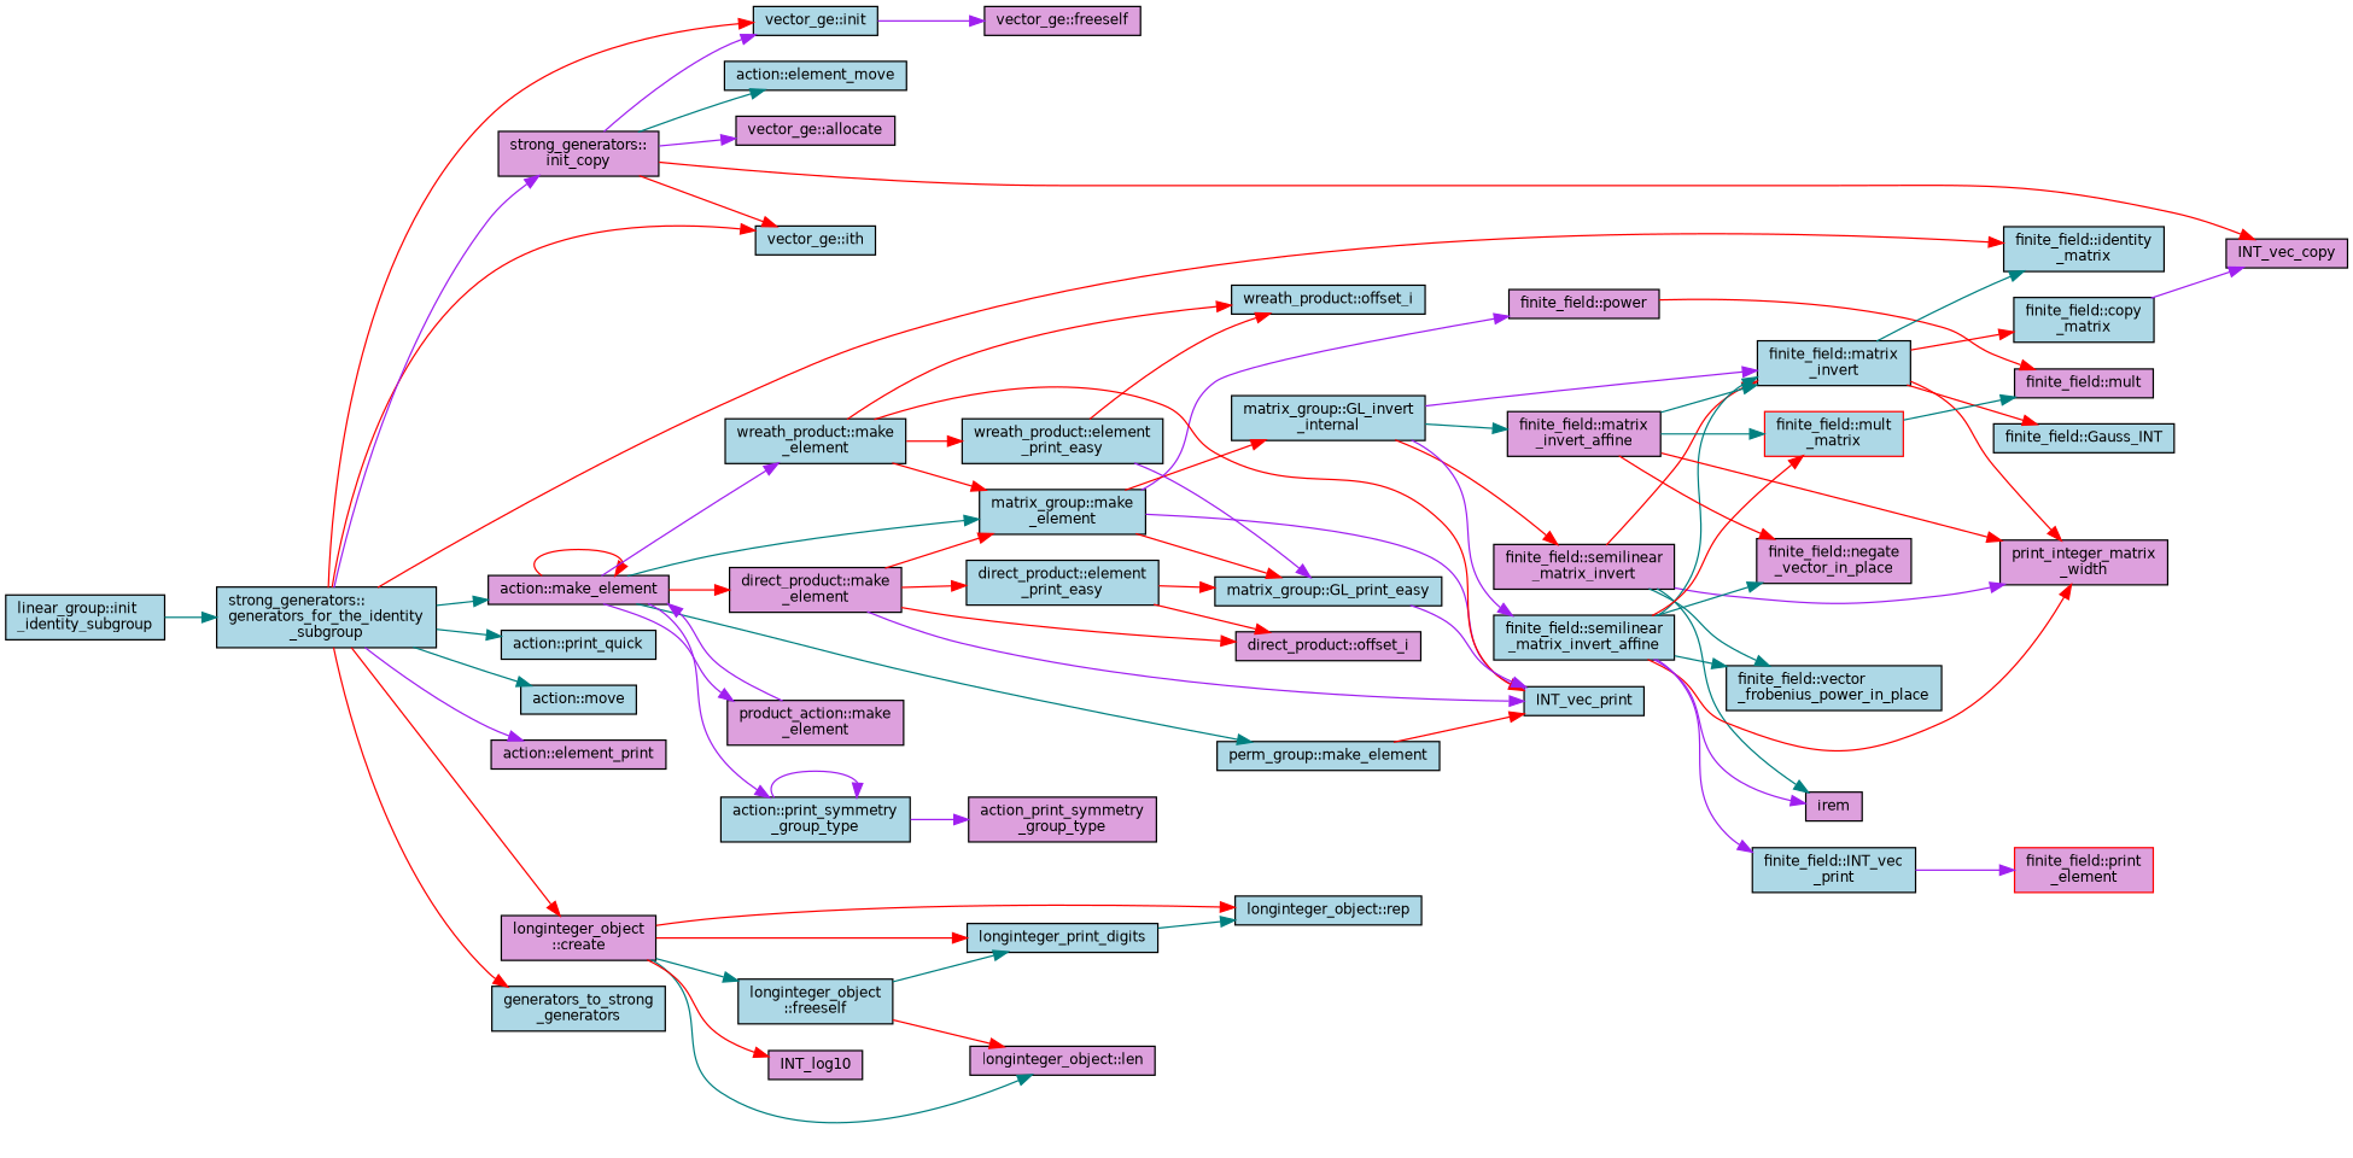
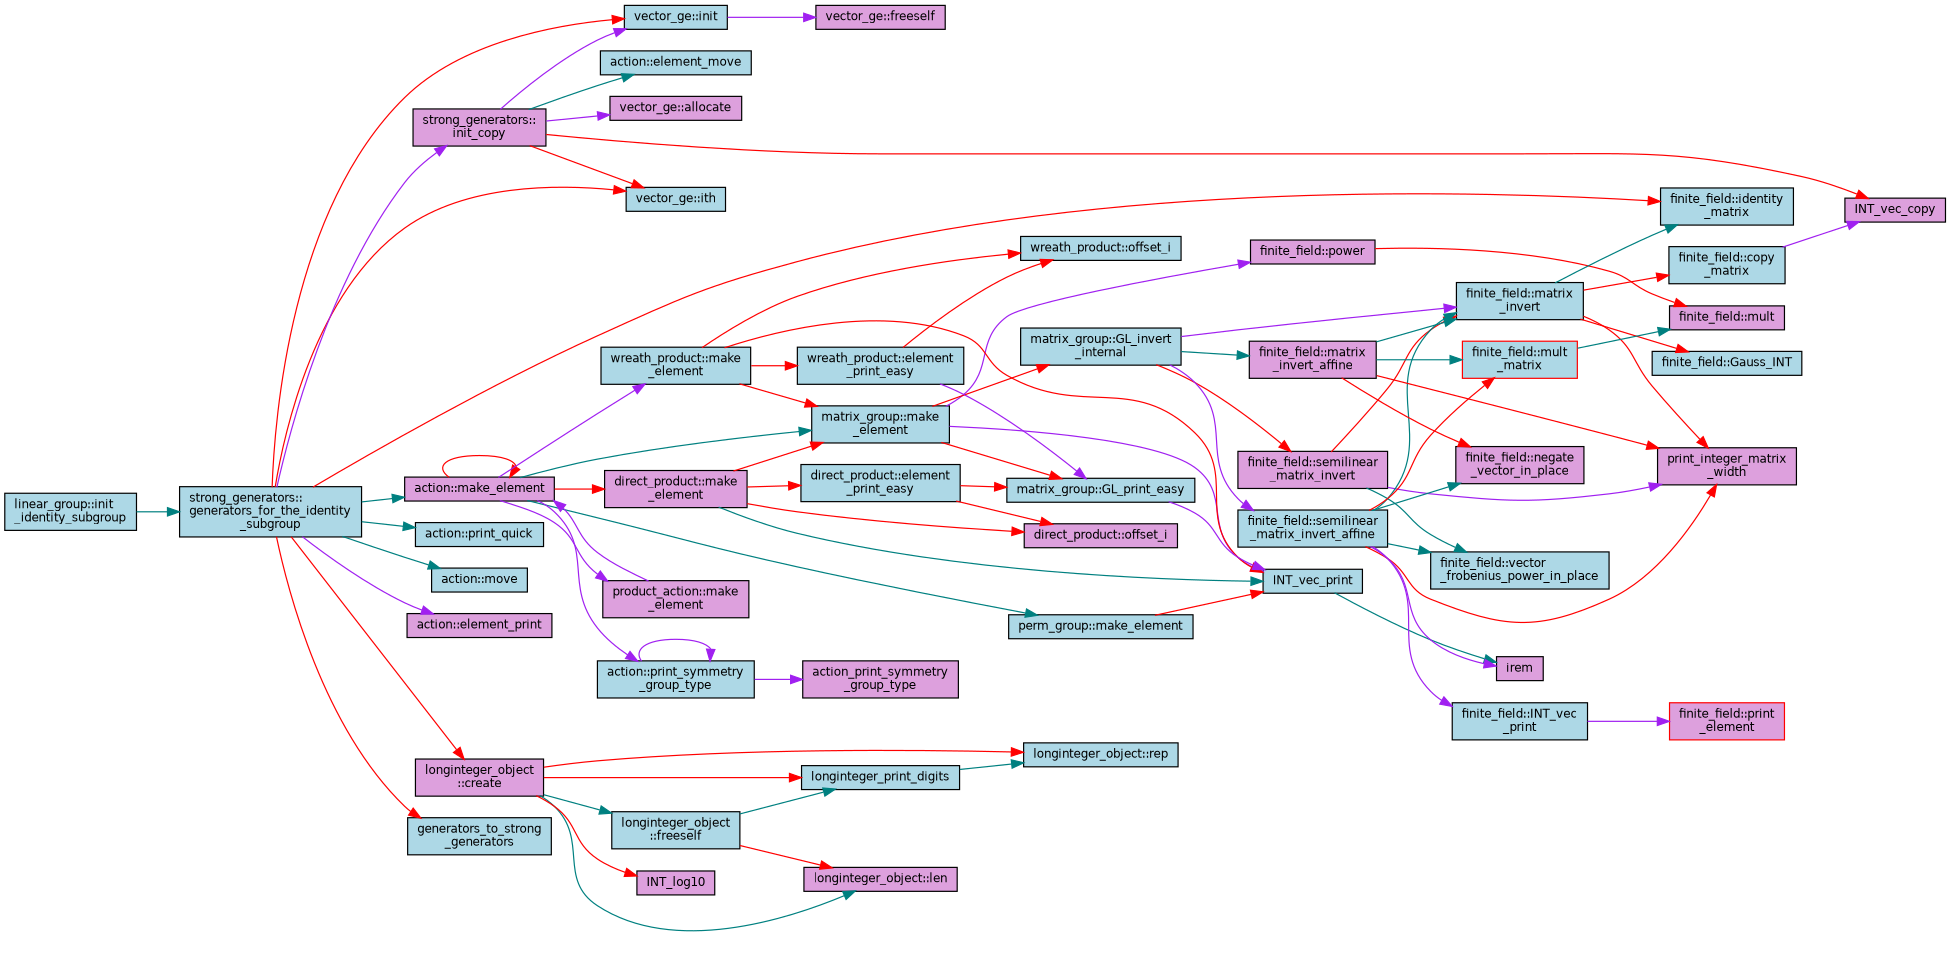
  digraph {
    rankdir=LR
    node [color=black fillcolor=lightblue fontname=Helvetica fontsize=10 shape=record style=filled]
    edge [color=red fontname=Helvetica fontsize=10 labelfontname=Helvetica labelfontsize=10 style=solid]
    n1 [fontcolor=black height=0.2 label="linear_group::init\l_identity_subgroup" width=0.4]
    n2 [height=0.2 label="strong_generators::\lgenerators_for_the_identity\l_subgroup" width=0.4]
    n3 [height=0.2 label="vector_ge::init" width=0.4]
    n4 [height=0.2 label="finite_field::identity\l_matrix" width=0.4]
    n5 [fillcolor=plum height=0.2 label="action::make_element" width=0.4]
    n6 [height=0.2 label="action::print_quick" width=0.4]
    n7 [height=0.2 label="action::move" width=0.4]
    n8 [height=0.2 label="vector_ge::ith" width=0.4]
    n9 [fillcolor=plum height=0.2 label="action::element_print" width=0.4]
    n10 [fillcolor=plum height=0.2 label="longinteger_object\l::create" width=0.4]
    n11 [height=0.2 label="generators_to_strong\l_generators" width=0.4]
    n12 [fillcolor=plum height=0.2 label="strong_generators::\linit_copy" width=0.4]
    n13 [fillcolor=plum height=0.2 label="vector_ge::freeself" width=0.4]
    n14 [fillcolor=plum height=0.2 label="vector_ge::allocate" width=0.4]
    n15 [fillcolor=plum height=0.2 label="product_action::make\l_element" width=0.4]
    n16 [height=0.2 label="matrix_group::make\l_element" width=0.4]
    n17 [height=0.2 label="wreath_product::make\l_element" width=0.4]
    n18 [fillcolor=plum height=0.2 label="direct_product::make\l_element" width=0.4]
    n19 [height=0.2 label="perm_group::make_element" width=0.4]
    n20 [height=0.2 label="action::print_symmetry\l_group_type" width=0.4]
    n21 [height=0.2 label="longinteger_object\l::freeself" width=0.4]
    n22 [height=0.2 label=longinteger_print_digits width=0.4]
    n23 [height=0.2 label="longinteger_object::rep" width=0.4]
    n24 [fillcolor=plum height=0.2 label="longinteger_object::len" width=0.4]
    n25 [fillcolor=plum height=0.2 label=INT_log10 width=0.4]
    n26 [fillcolor=plum height=0.2 label=INT_vec_copy width=0.4]
    n27 [height=0.2 label="action::element_move" width=0.4]
    n28 [height=0.2 label=INT_vec_print width=0.4]
    n29 [fillcolor=plum height=0.2 label="finite_field::power" width=0.4]
    n30 [height=0.2 label="matrix_group::GL_invert\l_internal" width=0.4]
    n31 [height=0.2 label="matrix_group::GL_print_easy" width=0.4]
    n32 [height=0.2 label="wreath_product::offset_i" width=0.4]
    n33 [height=0.2 label="wreath_product::element\l_print_easy" width=0.4]
    n34 [fillcolor=plum height=0.2 label="direct_product::offset_i" width=0.4]
    n35 [height=0.2 label="direct_product::element\l_print_easy" width=0.4]
    n36 [fillcolor=plum height=0.2 label="action_print_symmetry\l_group_type" width=0.4]
    n37 [fillcolor=plum height=0.2 label="finite_field::mult" width=0.4]
    n38 [fillcolor=plum height=0.2 label="finite_field::semilinear\l_matrix_invert" width=0.4]
    n39 [height=0.2 label="finite_field::matrix\l_invert" width=0.4]
    n40 [height=0.2 label="finite_field::semilinear\l_matrix_invert_affine" width=0.4]
    n41 [fillcolor=plum height=0.2 label="finite_field::matrix\l_invert_affine" width=0.4]
    n42 [fillcolor=plum height=0.2 label="print_integer_matrix\l_width" width=0.4]
    n43 [height=0.2 label="finite_field::vector\l_frobenius_power_in_place" width=0.4]
    n44 [fillcolor=plum height=0.2 label=irem width=0.4]
    n45 [height=0.2 label="finite_field::copy\l_matrix" width=0.4]
    n46 [height=0.2 label="finite_field::Gauss_INT" width=0.4]
    n47 [height=0.2 label="finite_field::INT_vec\l_print" width=0.4]
    n48 [color=red height=0.2 label="finite_field::mult\l_matrix" width=0.4]
    n49 [fillcolor=plum height=0.2 label="finite_field::negate\l_vector_in_place" width=0.4]
    n50 [color=red fillcolor=plum height=0.2 label="finite_field::print\l_element" width=0.4]
    n1 -> n2 [color=teal]
    n2 -> n3
    n2 -> n4
    n2 -> n5 [color=teal]
    n2 -> n6 [color=teal]
    n2 -> n7 [color=teal]
    n2 -> n8
    n2 -> n9 [color=purple]
    n2 -> n10
    n2 -> n11
    n2 -> n12 [color=purple]
    n3 -> n13 [color=purple]
    n5 -> n5
    n5 -> n15 [color=purple]
    n5 -> n16 [color=teal]
    n5 -> n17 [color=purple]
    n5 -> n18
    n5 -> n19 [color=teal]
    n5 -> n20 [color=purple]
    n10 -> n21 [color=teal]
    n10 -> n22
    n10 -> n23
    n10 -> n24 [color=teal]
    n10 -> n25
    n12 -> n3 [color=purple]
    n12 -> n8
    n12 -> n14 [color=purple]
    n12 -> n26
    n12 -> n27 [color=teal]
    n15 -> n5 [color=purple]
    n16 -> n28 [color=purple]
    n16 -> n29 [color=purple]
    n16 -> n30
    n16 -> n31
    n17 -> n16
    n17 -> n28
    n17 -> n32
    n17 -> n33
    n18 -> n16
-   n18 -> n28 [color=purple]
+   n18 -> n28 [color=teal]
    n18 -> n34
    n18 -> n35
    n19 -> n28
    n20 -> n20 [color=purple]
    n20 -> n36 [color=purple]
    n21 -> n22 [color=teal]
    n21 -> n24
    n22 -> n23 [color=teal]
    n29 -> n37
    n30 -> n38
    n30 -> n39 [color=purple]
    n30 -> n40 [color=purple]
    n30 -> n41 [color=teal]
    n31 -> n28 [color=purple]
    n33 -> n31 [color=purple]
    n33 -> n32
    n35 -> n31
    n35 -> n34
    n38 -> n39
    n38 -> n42 [color=purple]
    n38 -> n43 [color=teal]
-   n38 -> n44 [color=teal]
+   n28 -> n44 [color=teal]
    n39 -> n4 [color=teal]
    n39 -> n42
    n39 -> n45
    n39 -> n46
    n40 -> n39 [color=teal]
    n40 -> n42
    n40 -> n43 [color=teal]
    n40 -> n44 [color=purple]
    n40 -> n47 [color=purple]
    n40 -> n48
    n40 -> n49 [color=teal]
    n41 -> n39 [color=teal]
    n41 -> n42
    n41 -> n48 [color=teal]
    n41 -> n49
    n45 -> n26 [color=purple]
    n47 -> n50 [color=purple]
    n48 -> n37 [color=teal]
  }
